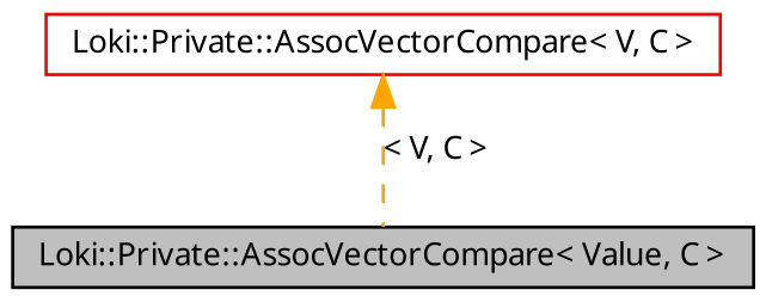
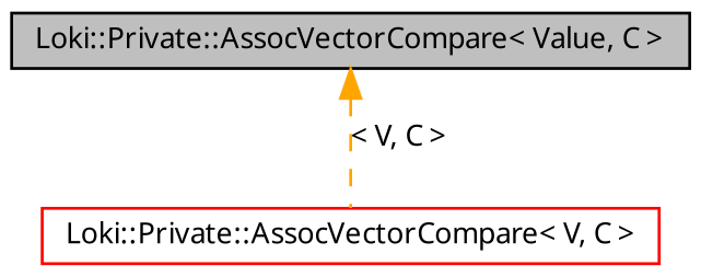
  digraph {
    node [fontname="FreeSans.ttf" fontsize=10 shape=record]
    n1 [color=black fillcolor=grey75 fontcolor=black height=0.2 label="Loki::Private::AssocVectorCompare\< Value, C \>" style=filled width=0.4]
    n2 [color=red height=0.2 label="Loki::Private::AssocVectorCompare\< V, C \>" width=0.4]
-   n2 -> n1 [color=orange dir=back fontname="FreeSans.ttf" fontsize=10 label="\< V, C \>" labelfontname="FreeSans.ttf" labelfontsize=10 style=dashed]
+   n1 -> n2 [color=orange dir=back fontname="FreeSans.ttf" fontsize=10 label="\< V, C \>" labelfontname="FreeSans.ttf" labelfontsize=10 style=dashed]
  }
